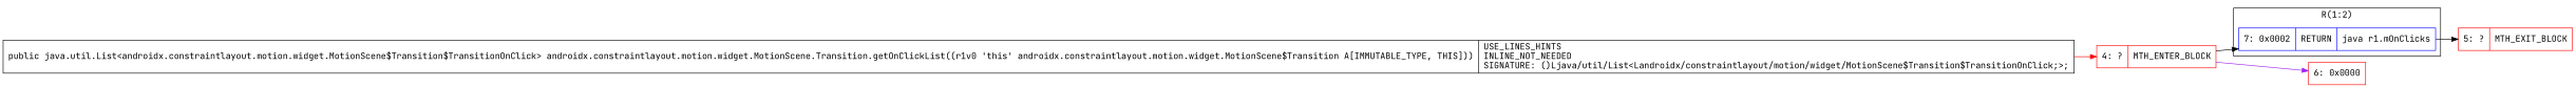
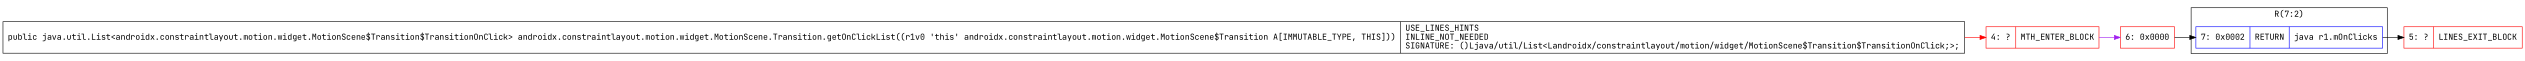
  digraph {
    fontname="JetBrains Mono"
    rankdir=LR
    node [color=red fontname="JetBrains Mono" shape=record]
    edge [color=black fontname="JetBrains Mono"]
    n1 [color=blue label="{7\:\ 0x0002|RETURN\l|java r1.mOnClicks\l}"]
-   n2 [label="{5\:\ ?|MTH_EXIT_BLOCK\l}"]
+   n2 [label="{5\:\ ?|LINES_EXIT_BLOCK\l}"]
    n3 [label="{4\:\ ?|MTH_ENTER_BLOCK\l}"]
    n4 [label="{6\:\ 0x0000}"]
    n5 [label="{public java.util.List\<androidx.constraintlayout.motion.widget.MotionScene$Transition$TransitionOnClick\> androidx.constraintlayout.motion.widget.MotionScene.Transition.getOnClickList((r1v0 'this' androidx.constraintlayout.motion.widget.MotionScene$Transition A[IMMUTABLE_TYPE, THIS]))  | USE_LINES_HINTS\lINLINE_NOT_NEEDED\lSIGNATURE: ()Ljava\/util\/List\<Landroidx\/constraintlayout\/motion\/widget\/MotionScene$Transition$TransitionOnClick;\>;\l}" color=""]
    subgraph cluster_1 {
-     label="R(1:2)"
+     label="R(7:2)"
      n1
    }
    n1 -> n2
    n3 -> n4 [color=purple]
-   n3 -> n1
+   n4 -> n1
    n5 -> n3 [color=red]
  }
